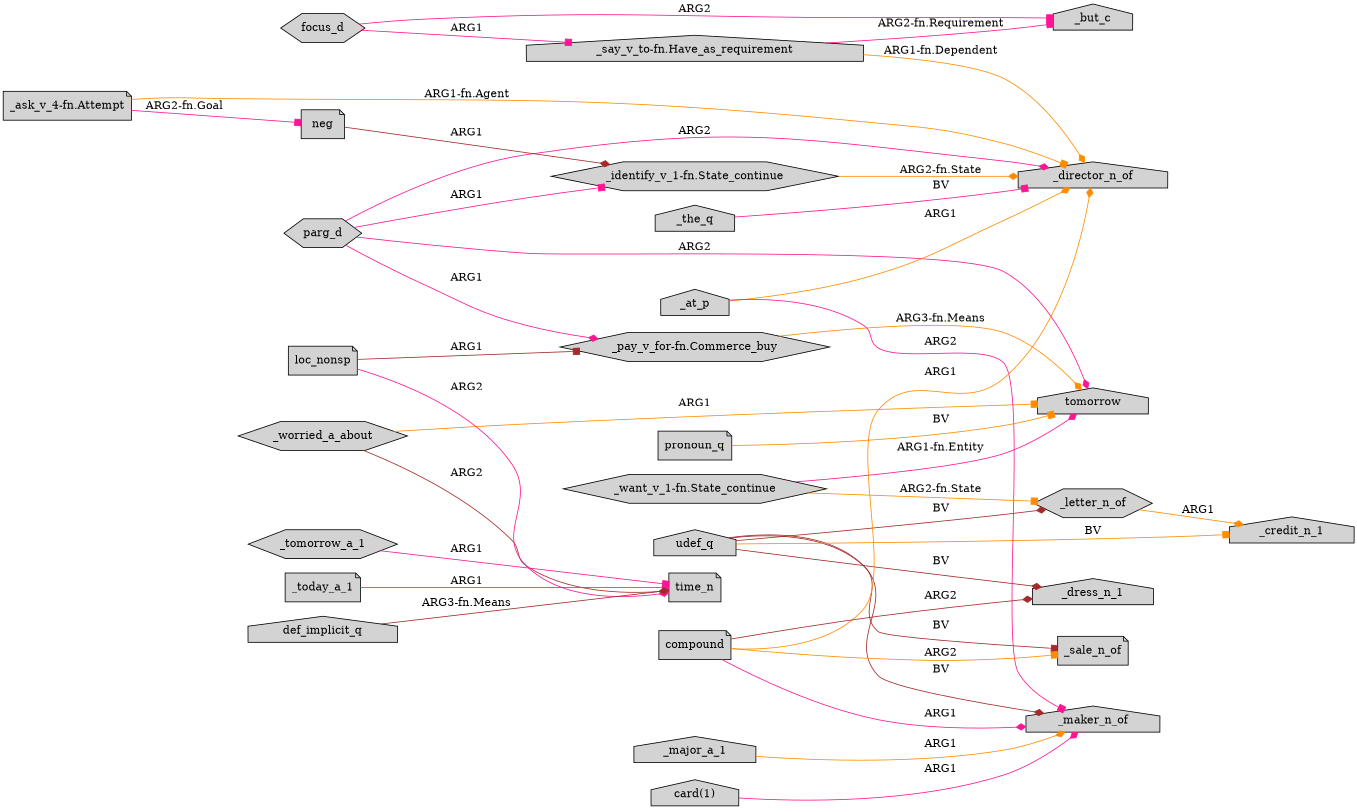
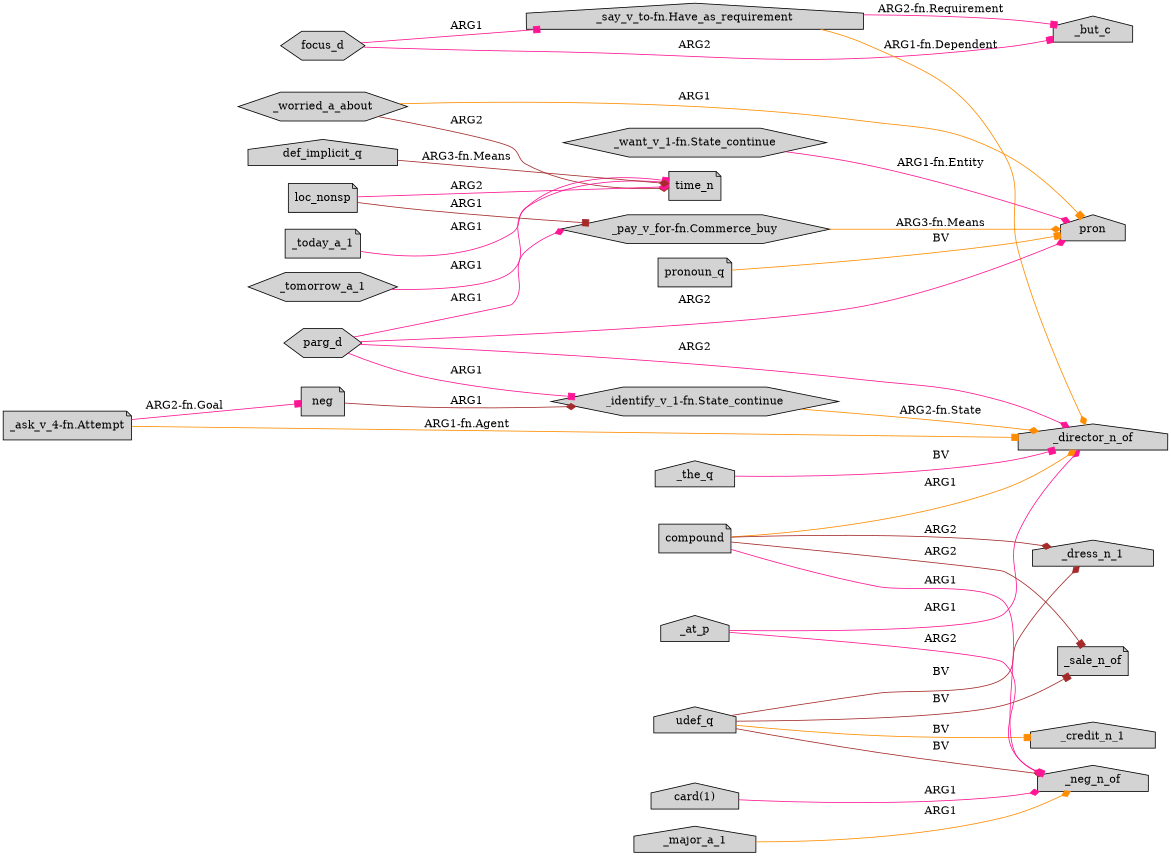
  digraph {
    rankdir=LR
    node [shape=house style=filled]
    edge [arrowhead=diamond color=deeppink]
    "_identify_v_1-fn.State_continue" [shape=hexagon]
    _director_n_of
    _worried_a_about [shape=hexagon]
-   pron [label=tomorrow]
+   pron
    time_n [shape=note]
    focus_d [shape=hexagon]
    _but_c
    "_say_v_to-fn.Have_as_requirement"
    _the_q
    parg_d [shape=hexagon]
    "_pay_v_for-fn.Commerce_buy" [shape=hexagon]
    udef_q
    _dress_n_1
    _sale_n_of [shape=note]
-   _maker_n_of
-   _letter_n_of [shape=hexagon]
+   _maker_n_of [label=_neg_n_of]
    _credit_n_1
    _major_a_1
    _at_p
    pronoun_q [shape=note]
    "_want_v_1-fn.State_continue" [shape=hexagon]
    neg [shape=note]
    n23 [label="_ask_v_4-fn.Attempt" shape=note]
    compound [shape=note]
    _tomorrow_a_1 [shape=hexagon]
    _today_a_1 [shape=note]
    loc_nonsp [shape=note]
    "card(1)"
    def_implicit_q
    "_identify_v_1-fn.State_continue" -> _director_n_of [color=darkorange label="ARG2-fn.State"]
    _worried_a_about -> pron [arrowhead=box color=darkorange label=ARG1]
    _worried_a_about -> time_n [color=brown label=ARG2]
    focus_d -> _but_c [arrowhead=box label=ARG2]
    focus_d -> "_say_v_to-fn.Have_as_requirement" [arrowhead=box label=ARG1]
    "_say_v_to-fn.Have_as_requirement" -> _director_n_of [color=darkorange label="ARG1-fn.Dependent"]
    "_say_v_to-fn.Have_as_requirement" -> _but_c [arrowhead=box label="ARG2-fn.Requirement"]
    _the_q -> _director_n_of [arrowhead=box label=BV]
    parg_d -> "_identify_v_1-fn.State_continue" [arrowhead=box label=ARG1]
    parg_d -> _director_n_of [label=ARG2]
    parg_d -> pron [label=ARG2]
    parg_d -> "_pay_v_for-fn.Commerce_buy" [label=ARG1]
    "_pay_v_for-fn.Commerce_buy" -> pron [color=darkorange label="ARG3-fn.Means"]
    udef_q -> _dress_n_1 [color=brown label=BV]
    udef_q -> _sale_n_of [arrowhead=box color=brown label=BV]
    udef_q -> _maker_n_of [color=brown label=BV]
-   udef_q -> _letter_n_of [color=brown label=BV]
    udef_q -> _credit_n_1 [arrowhead=box color=darkorange label=BV]
-   _letter_n_of -> _credit_n_1 [color=darkorange label=ARG1]
    _major_a_1 -> _maker_n_of [color=darkorange label=ARG1]
-   _at_p -> _director_n_of [color=darkorange label=ARG1]
+   _at_p -> _director_n_of [label=ARG1]
    _at_p -> _maker_n_of [arrowhead=box label=ARG2]
    pronoun_q -> pron [arrowhead=box color=darkorange label=BV]
    "_want_v_1-fn.State_continue" -> pron [label="ARG1-fn.Entity"]
-   "_want_v_1-fn.State_continue" -> _letter_n_of [arrowhead=box color=darkorange label="ARG2-fn.State"]
    neg -> "_identify_v_1-fn.State_continue" [color=brown label=ARG1]
    n23 -> _director_n_of [arrowhead=box color=darkorange label="ARG1-fn.Agent"]
    n23 -> neg [arrowhead=box label="ARG2-fn.Goal"]
    compound -> _director_n_of [color=darkorange label=ARG1]
    compound -> _dress_n_1 [color=brown label=ARG2]
-   compound -> _sale_n_of [arrowhead=box color=darkorange label=ARG2]
+   compound -> _sale_n_of [arrowhead=box color=brown label=ARG2]
    compound -> _maker_n_of [label=ARG1]
    _tomorrow_a_1 -> time_n [arrowhead=box label=ARG1]
    _today_a_1 -> time_n [arrowhead=box label=ARG1]
    loc_nonsp -> time_n [label=ARG2]
    loc_nonsp -> "_pay_v_for-fn.Commerce_buy" [arrowhead=box color=brown label=ARG1]
    "card(1)" -> _maker_n_of [label=ARG1]
    def_implicit_q -> time_n [color=brown label="ARG3-fn.Means"]
  }
